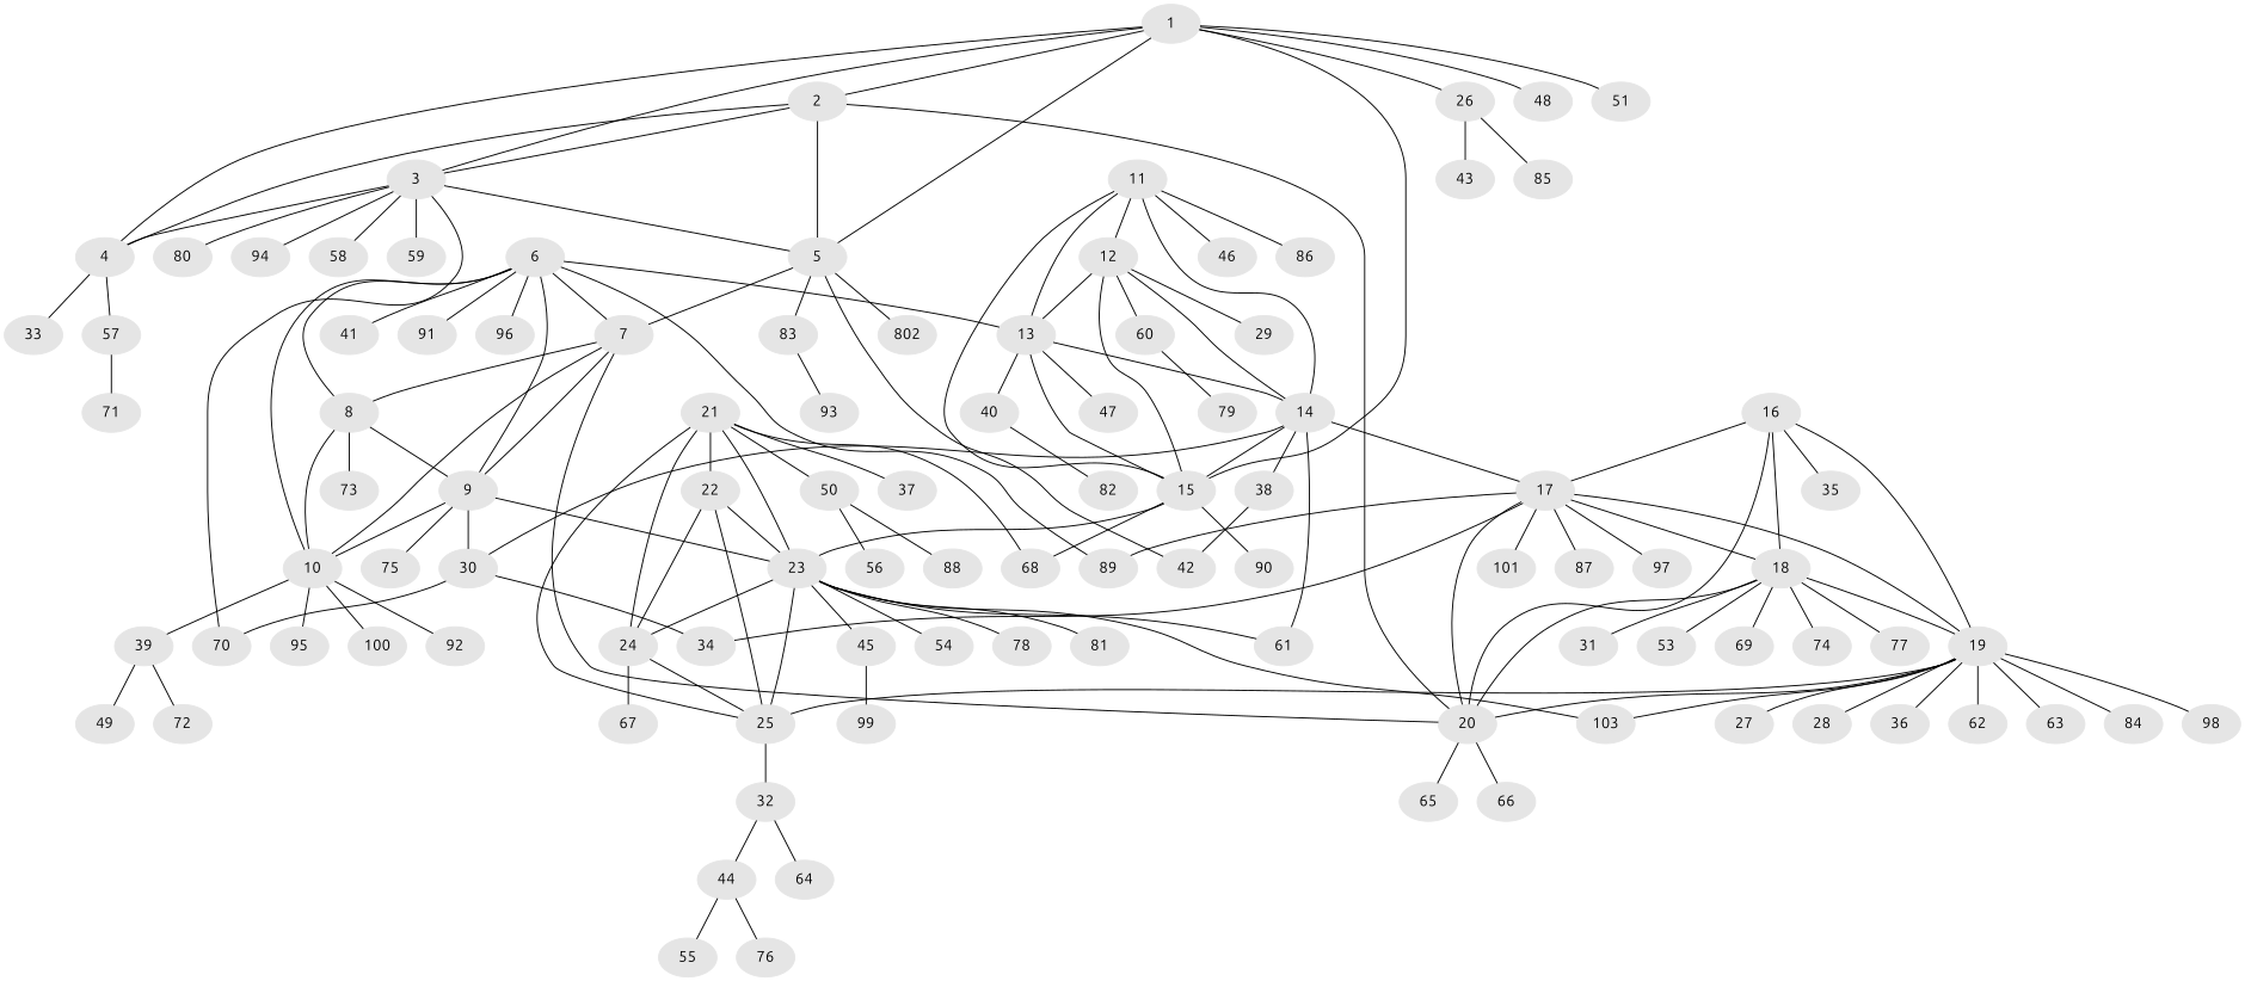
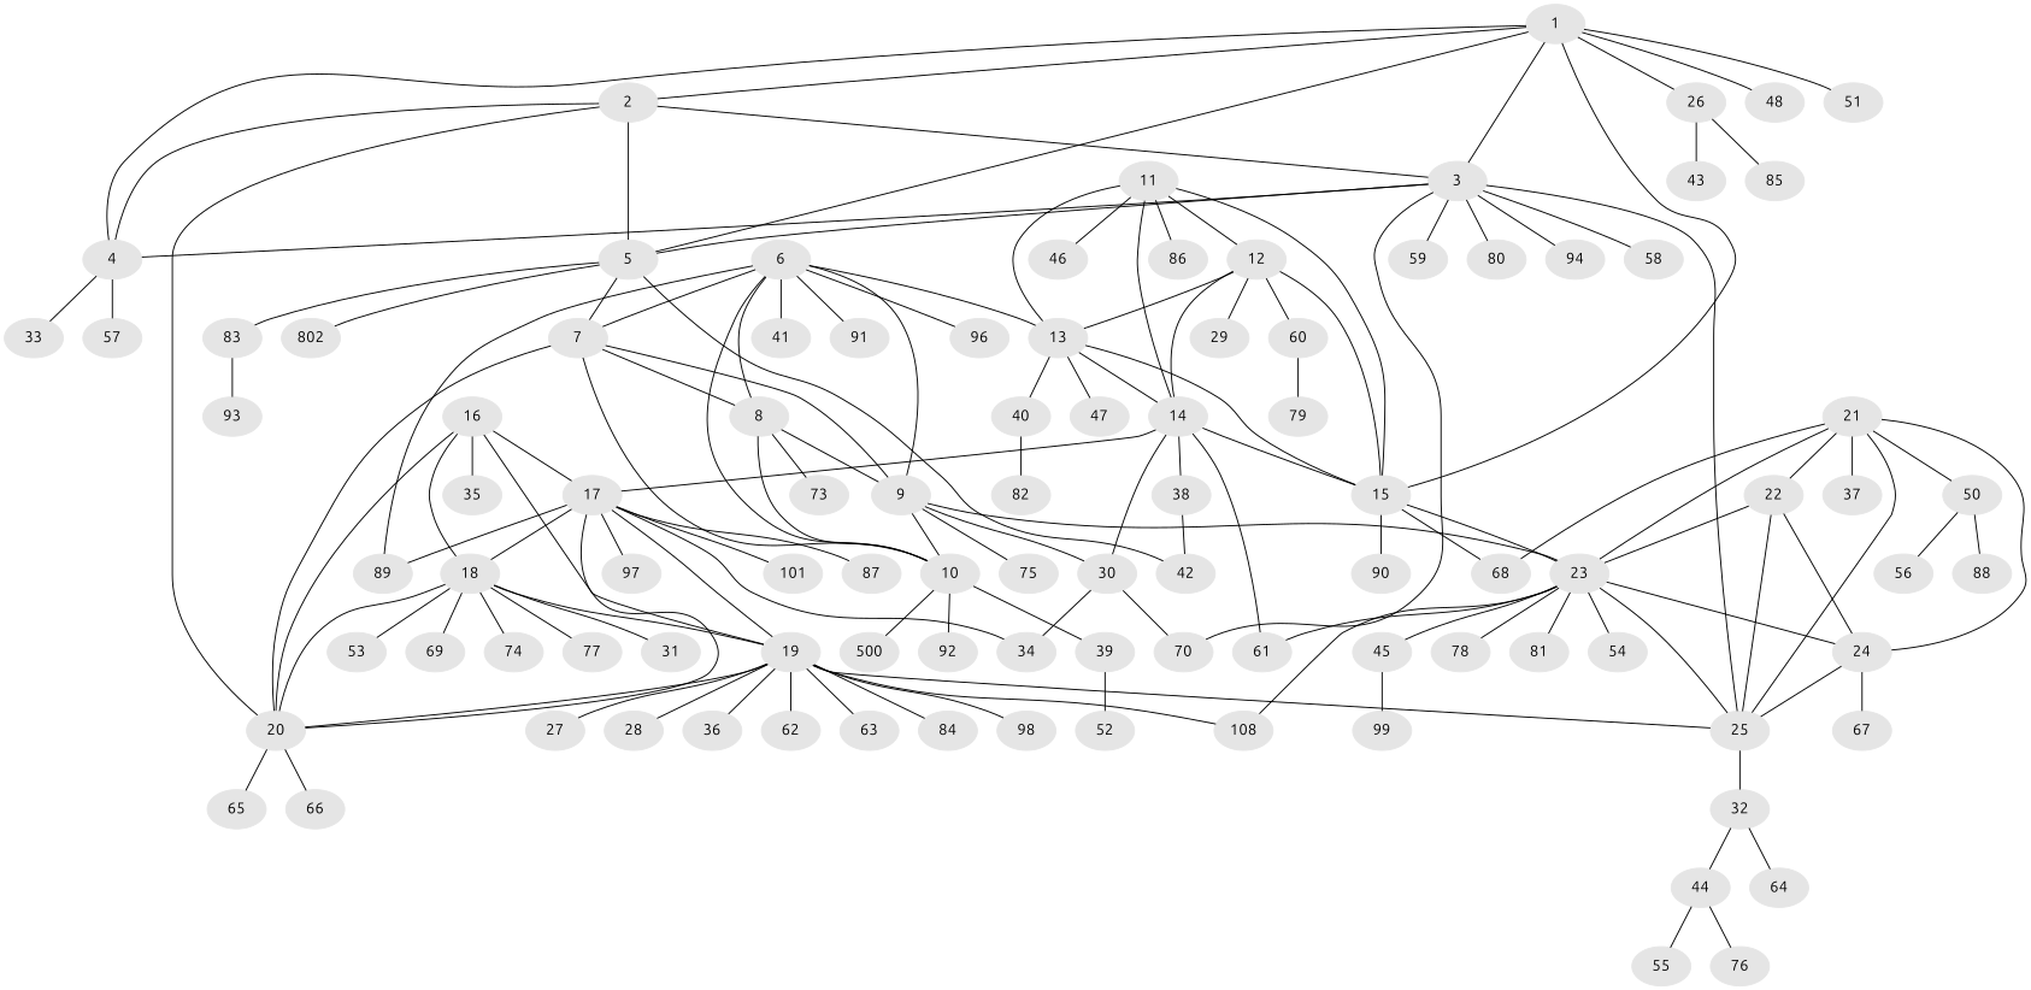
  graph {
    fontname=Ubuntu
    node [color=gray90 fontname=Ubuntu style=filled]
    edge [fontname=Ubuntu]
    1
    2
    3
    4
    5
    15
    26
    48
    51
    20
    25
    58
    59
    70
    80
    94
    33
    57
    7
    42
    83
    n22 [label=802]
    23
    68
    90
    43
    85
    65
    66
    32
-   71
    8
    9
    10
    93
    6
    13
    41
    89
    91
    96
    73
    30
    75
    39
    92
-   95
-   100
+   100 [label=500]
    14
    40
    47
    61
-   103
+   103 [label=108]
    24
    45
    54
    78
    81
    34
-   49
-   72
+   72 [label=52]
    11
    12
    46
    86
    29
    60
    17
    38
    79
    82
    18
    19
    87
    97
    101
    16
    35
    31
    53
    69
    74
    77
    27
    28
    36
    62
    63
    84
    98
    21
    22
    37
    50
    67
    56
    88
    99
    44
    64
    55
    76
    1 -- 2
    1 -- 3
    1 -- 4
    1 -- 5
    1 -- 15
    1 -- 26
    1 -- 48
    1 -- 51
    2 -- 3
    2 -- 4
    2 -- 5
    2 -- 20
    3 -- 4
    3 -- 5
+   3 -- 25
    3 -- 58
    3 -- 59
    3 -- 70
    3 -- 80
    3 -- 94
    4 -- 33
    4 -- 57
    5 -- 7
    5 -- 42
    5 -- 83
    5 -- n22
    15 -- 23
    15 -- 68
    15 -- 90
    26 -- 43
    26 -- 85
    20 -- 65
    20 -- 66
    25 -- 32
-   57 -- 71
    7 -- 20
    7 -- 8
    7 -- 9
    7 -- 10
    83 -- 93
    23 -- 25
    23 -- 61
    23 -- 103
    23 -- 24
    23 -- 45
    23 -- 54
    23 -- 78
    23 -- 81
    32 -- 44
    32 -- 64
    8 -- 9
    8 -- 10
    8 -- 73
    9 -- 23
    9 -- 10
    9 -- 30
    9 -- 75
    10 -- 39
    10 -- 92
-   10 -- 95
    10 -- 100
    6 -- 7
    6 -- 8
    6 -- 9
    6 -- 10
    6 -- 13
    6 -- 41
    6 -- 89
    6 -- 91
    6 -- 96
    13 -- 15
    13 -- 14
    13 -- 40
    13 -- 47
    30 -- 70
    30 -- 34
-   39 -- 49
    39 -- 72
    14 -- 15
    14 -- 30
    14 -- 61
    14 -- 17
    14 -- 38
    40 -- 82
    24 -- 25
    24 -- 67
    45 -- 99
    11 -- 15
    11 -- 13
    11 -- 14
    11 -- 12
    11 -- 46
    11 -- 86
    12 -- 15
    12 -- 13
    12 -- 14
    12 -- 29
    12 -- 60
    60 -- 79
    17 -- 20
    17 -- 89
    17 -- 34
    17 -- 18
    17 -- 19
    17 -- 87
    17 -- 97
    17 -- 101
    38 -- 42
    18 -- 20
    18 -- 19
    18 -- 31
    18 -- 53
    18 -- 69
    18 -- 74
    18 -- 77
    19 -- 20
    19 -- 25
    19 -- 103
    19 -- 27
    19 -- 28
    19 -- 36
    19 -- 62
    19 -- 63
    19 -- 84
    19 -- 98
    16 -- 20
    16 -- 17
    16 -- 18
    16 -- 19
    16 -- 35
    21 -- 25
    21 -- 23
    21 -- 68
    21 -- 24
    21 -- 22
    21 -- 37
    21 -- 50
    22 -- 25
    22 -- 23
    22 -- 24
    50 -- 56
    50 -- 88
    44 -- 55
    44 -- 76
  }
